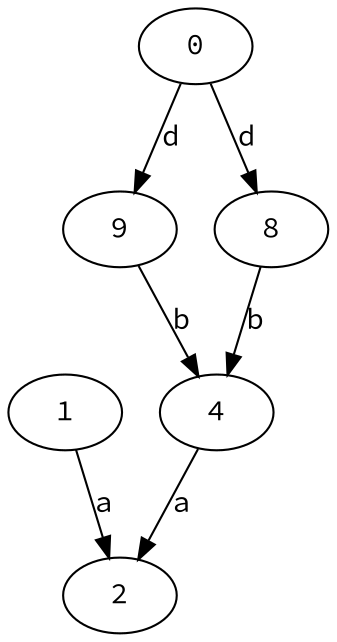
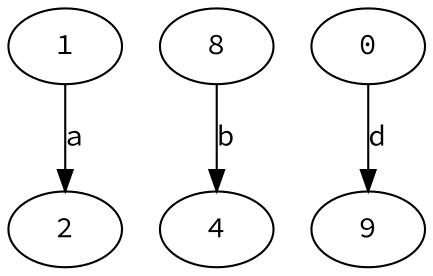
  strict digraph {
    fontname="Source Code Pro"
    node [fontname="Source Code Pro"]
    edge [fontname="Source Code Pro"]
    1
    2
    4
    n4 [label=9]
    0
    8
    1 -> 2 [label=a]
-   4 -> 2 [label=a]
-   n4 -> 4 [label=b]
    0 -> n4 [label=d]
-   0 -> 8 [label=d]
    8 -> 4 [label=b]
  }
